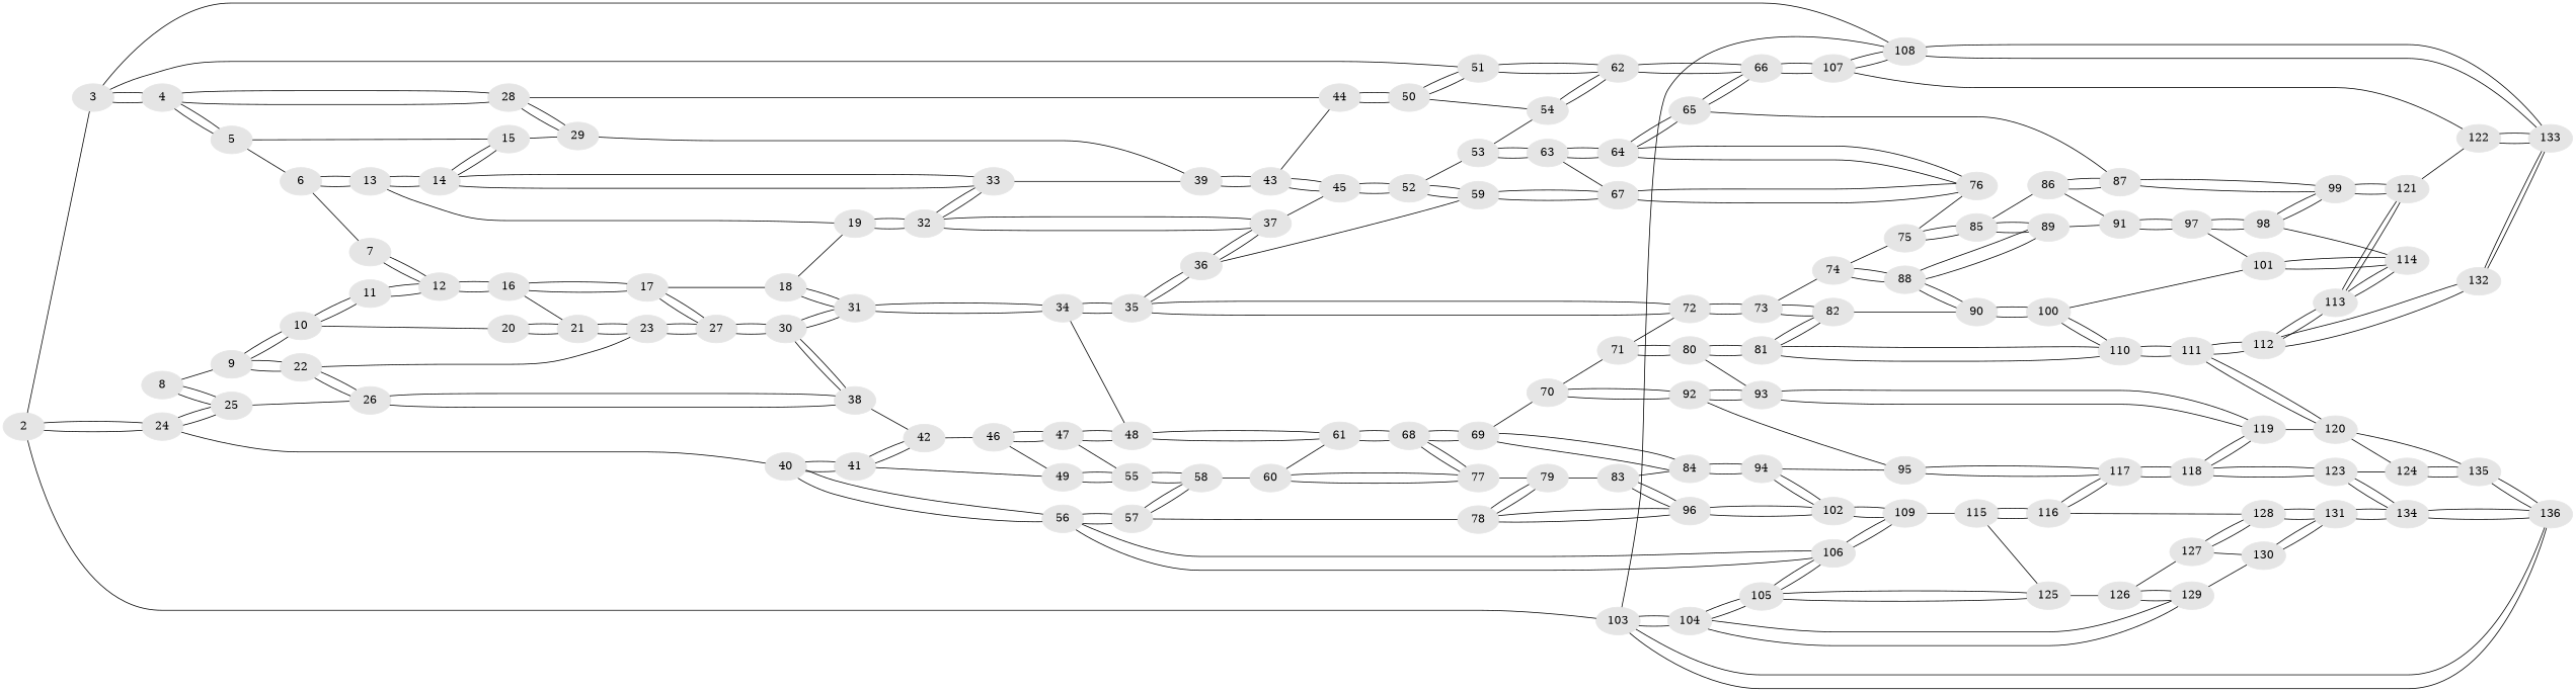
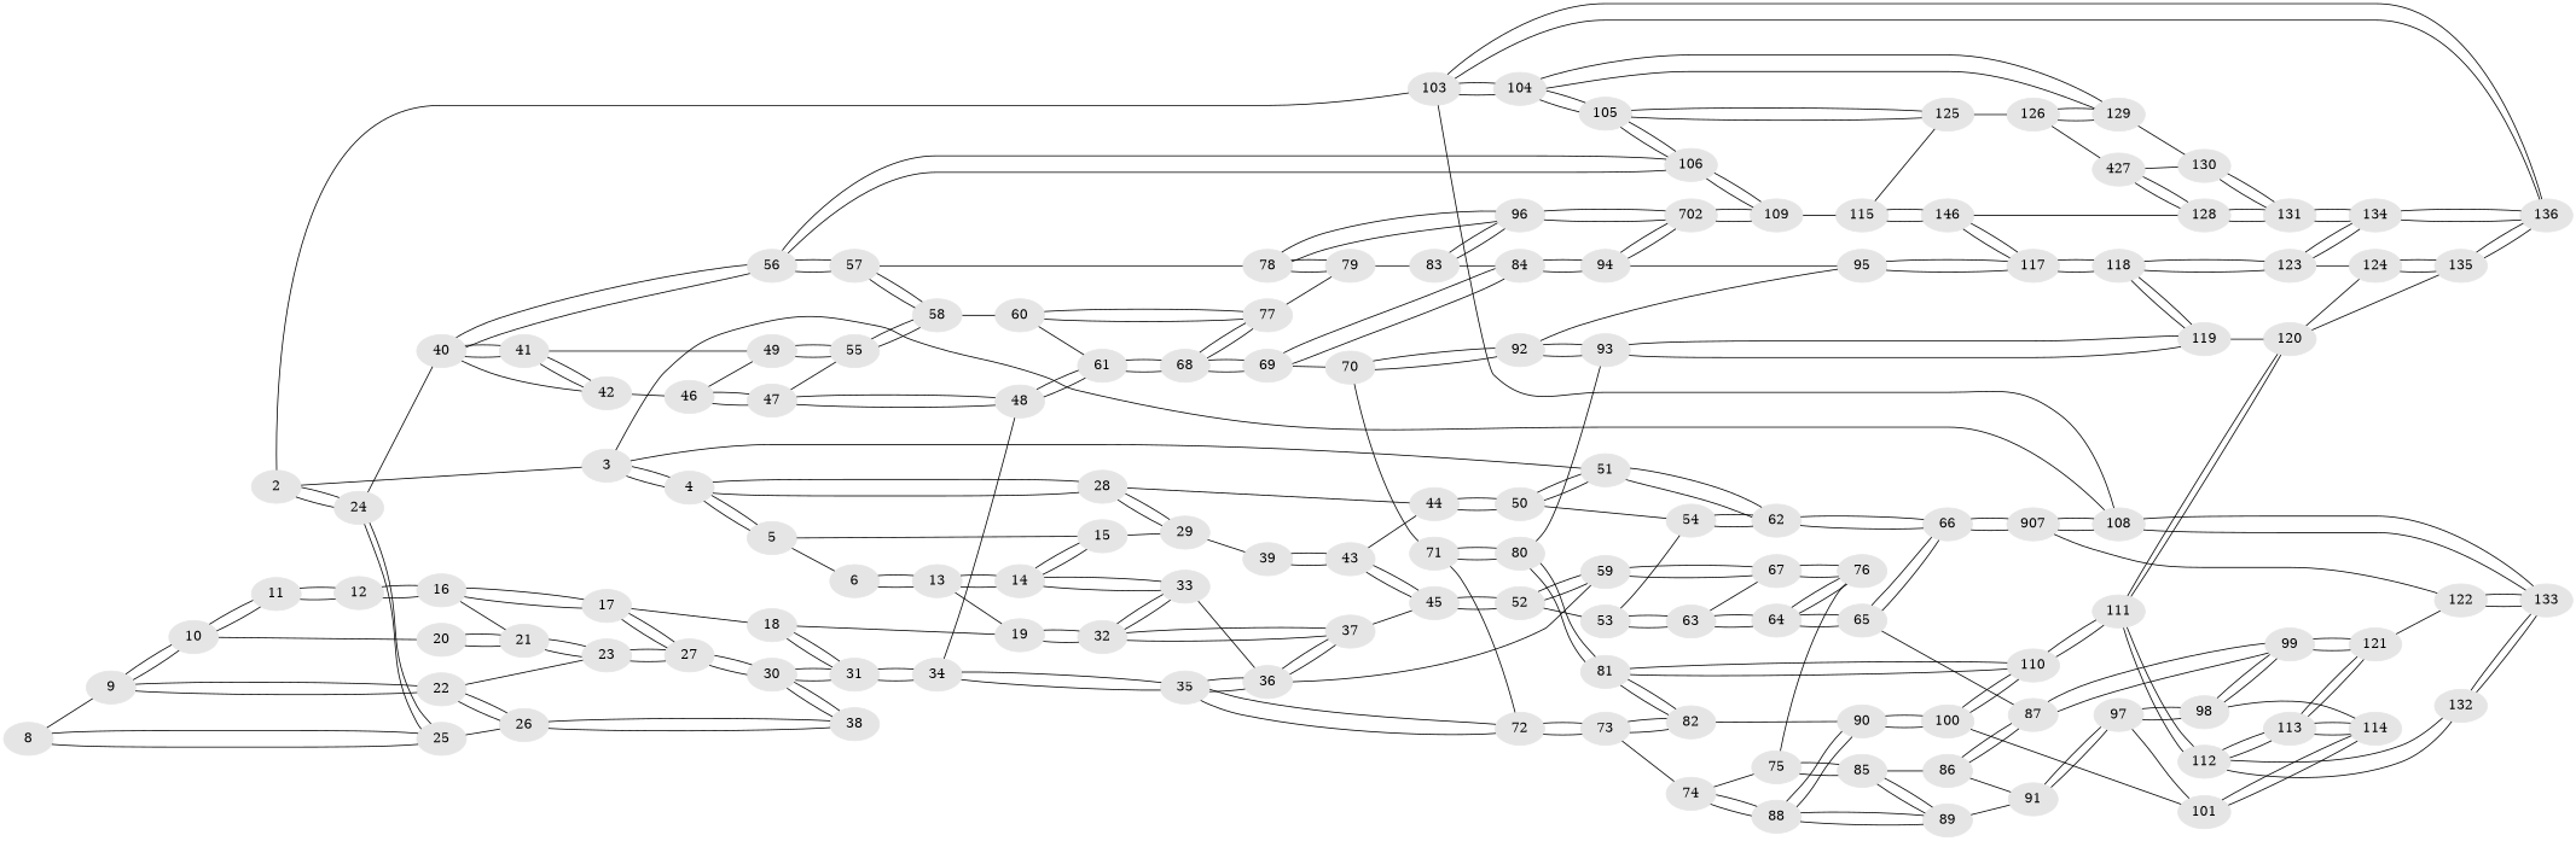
  graph {
    rankdir=LR
    node [color=gray90 style=filled]
    2
    3
    24
    103
    8
    9
    25
    4
    51
    108
    40
    104
    136
    5
    28
    62
    133
    6
    15
    29
    44
-   7
    13
    12
    14
    19
    16
    10
    22
    26
    11
    20
    23
    21
    17
    33
    32
    39
    18
    27
    31
    30
    34
    37
    38
    41
    56
    42
    50
    43
    35
    48
    45
    36
    72
    61
    59
    73
    67
    52
    46
    49
    57
    106
    55
    47
    54
    53
    58
    68
    66
    63
    64
    60
    78
    109
    79
    96
    77
    76
    69
-   107
+   107 [label=907]
    65
    87
    99
    122
    70
    84
    71
    92
    94
    80
    93
    95
    81
    74
    82
    75
    88
    90
    85
    89
    86
    83
-   102
+   102 [label=702]
    110
    119
    111
    100
    91
    97
    121
    101
    98
    117
    120
    118
    114
    115
    105
    129
    125
    130
    126
-   116
+   116 [label=146]
    112
    113
    132
    124
    135
    128
    131
    123
    134
-   127
+   127 [label=427]
    2 -- 3
    2 -- 24
    2 -- 24
    2 -- 103
    3 -- 4
    3 -- 4
    3 -- 51
    3 -- 108
    24 -- 25
    24 -- 25
    24 -- 40
    103 -- 108
    103 -- 104
    103 -- 104
    103 -- 136
    103 -- 136
    8 -- 9
    8 -- 25
    8 -- 25
    9 -- 10
    9 -- 10
    9 -- 22
    9 -- 22
    25 -- 26
    4 -- 5
    4 -- 5
    4 -- 28
    4 -- 28
    51 -- 62
    51 -- 62
    108 -- 133
    108 -- 133
    40 -- 41
    40 -- 41
    40 -- 56
    40 -- 56
    104 -- 105
    104 -- 105
    104 -- 129
    104 -- 129
    5 -- 6
    5 -- 15
    28 -- 29
    28 -- 29
    28 -- 44
    62 -- 66
    62 -- 66
-   6 -- 7
    6 -- 13
    6 -- 13
    15 -- 29
    29 -- 39
    44 -- 50
    44 -- 50
-   7 -- 12
-   7 -- 12
    13 -- 14
    13 -- 14
    13 -- 19
    12 -- 16
    12 -- 16
    14 -- 15
    14 -- 15
    14 -- 33
    14 -- 33
    19 -- 32
    19 -- 32
    16 -- 21
    16 -- 17
    16 -- 17
    10 -- 11
    10 -- 11
    10 -- 20
    22 -- 26
    22 -- 26
    22 -- 23
    26 -- 38
    26 -- 38
    11 -- 12
    11 -- 12
    20 -- 21
    20 -- 21
    23 -- 27
    23 -- 27
    21 -- 23
    21 -- 23
    17 -- 18
    17 -- 27
    17 -- 27
-   33 -- 39
+   33 -- 36
    32 -- 33
    32 -- 33
    32 -- 37
    32 -- 37
    39 -- 43
    39 -- 43
    18 -- 19
    18 -- 31
    18 -- 31
    27 -- 30
    27 -- 30
    31 -- 34
    31 -- 34
    30 -- 31
    30 -- 31
    30 -- 38
    30 -- 38
    34 -- 35
    34 -- 35
    34 -- 48
    37 -- 45
-   38 -- 42
+   40 -- 42
    41 -- 42
    41 -- 42
    41 -- 49
    56 -- 57
    56 -- 57
    56 -- 106
    56 -- 106
    42 -- 46
    50 -- 51
    50 -- 51
    50 -- 54
    43 -- 44
    43 -- 45
    43 -- 45
    35 -- 36
    35 -- 36
    35 -- 72
    35 -- 72
    48 -- 61
    48 -- 61
    45 -- 52
    45 -- 52
    36 -- 37
    36 -- 37
    36 -- 59
    72 -- 73
    72 -- 73
    61 -- 68
    61 -- 68
    59 -- 67
    59 -- 67
    73 -- 74
    73 -- 82
    73 -- 82
    67 -- 76
    67 -- 76
    52 -- 59
    52 -- 59
    52 -- 53
    46 -- 49
    46 -- 47
    46 -- 47
    49 -- 55
    49 -- 55
    57 -- 58
    57 -- 58
    57 -- 78
    106 -- 109
    106 -- 109
    55 -- 58
    55 -- 58
    47 -- 48
    47 -- 48
    47 -- 55
    54 -- 62
    54 -- 62
    53 -- 54
    53 -- 63
    53 -- 63
    58 -- 60
    68 -- 77
    68 -- 77
    68 -- 69
    68 -- 69
    66 -- 107
    66 -- 107
    63 -- 67
    63 -- 64
    63 -- 64
    64 -- 76
    64 -- 76
    64 -- 65
    64 -- 65
    60 -- 61
    60 -- 77
    60 -- 77
    78 -- 79
    78 -- 79
    78 -- 96
    78 -- 96
    109 -- 115
    79 -- 83
    96 -- 102
    96 -- 102
    77 -- 79
    69 -- 70
    69 -- 84
    69 -- 84
    107 -- 108
    107 -- 108
    107 -- 122
    65 -- 66
    65 -- 66
    65 -- 87
    87 -- 99
    87 -- 99
    99 -- 121
    99 -- 121
    122 -- 133
    122 -- 133
    70 -- 71
    70 -- 92
    70 -- 92
    84 -- 94
    84 -- 94
    71 -- 72
    71 -- 80
    71 -- 80
    92 -- 93
    92 -- 93
    92 -- 95
    94 -- 95
    94 -- 102
    94 -- 102
    80 -- 93
    80 -- 81
    80 -- 81
    93 -- 119
    93 -- 119
    95 -- 117
    95 -- 117
    81 -- 82
    81 -- 82
    81 -- 110
    81 -- 110
    74 -- 75
    74 -- 88
    74 -- 88
    82 -- 90
    75 -- 76
    75 -- 85
    75 -- 85
    88 -- 90
    88 -- 90
    88 -- 89
    88 -- 89
    90 -- 100
    90 -- 100
    85 -- 89
    85 -- 89
    85 -- 86
    89 -- 91
    86 -- 87
    86 -- 87
    86 -- 91
    83 -- 96
    83 -- 96
    83 -- 84
    102 -- 109
    102 -- 109
    110 -- 111
    110 -- 111
    119 -- 120
    111 -- 120
    111 -- 120
    111 -- 112
    111 -- 112
    100 -- 110
    100 -- 110
    100 -- 101
    91 -- 97
    91 -- 97
    97 -- 101
    97 -- 98
    97 -- 98
    121 -- 122
    101 -- 114
    101 -- 114
    98 -- 99
    98 -- 99
    98 -- 114
    117 -- 118
    117 -- 118
    120 -- 124
    120 -- 135
    118 -- 119
    118 -- 119
    118 -- 123
    118 -- 123
    115 -- 125
    115 -- 116
    115 -- 116
    105 -- 106
    105 -- 106
    105 -- 125
    105 -- 125
    129 -- 130
    125 -- 126
    130 -- 131
    130 -- 131
    126 -- 129
    126 -- 129
    126 -- 127
    116 -- 117
    116 -- 117
    116 -- 128
    112 -- 113
    112 -- 113
    112 -- 132
    112 -- 132
    113 -- 121
    113 -- 121
    113 -- 114
    113 -- 114
    132 -- 133
    132 -- 133
    124 -- 135
    124 -- 135
    135 -- 136
    135 -- 136
    128 -- 131
    128 -- 131
    131 -- 134
    131 -- 134
    123 -- 124
    123 -- 134
    123 -- 134
    134 -- 136
    134 -- 136
    127 -- 130
    127 -- 128
    127 -- 128
  }
